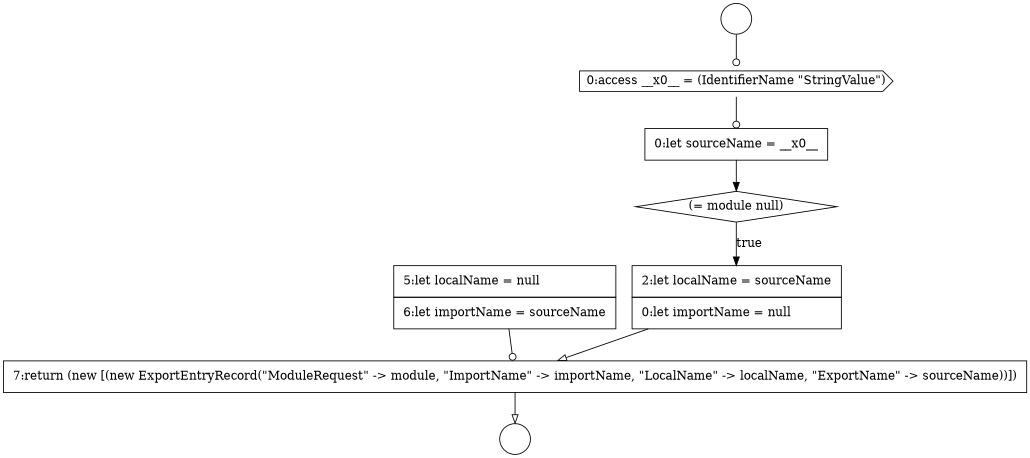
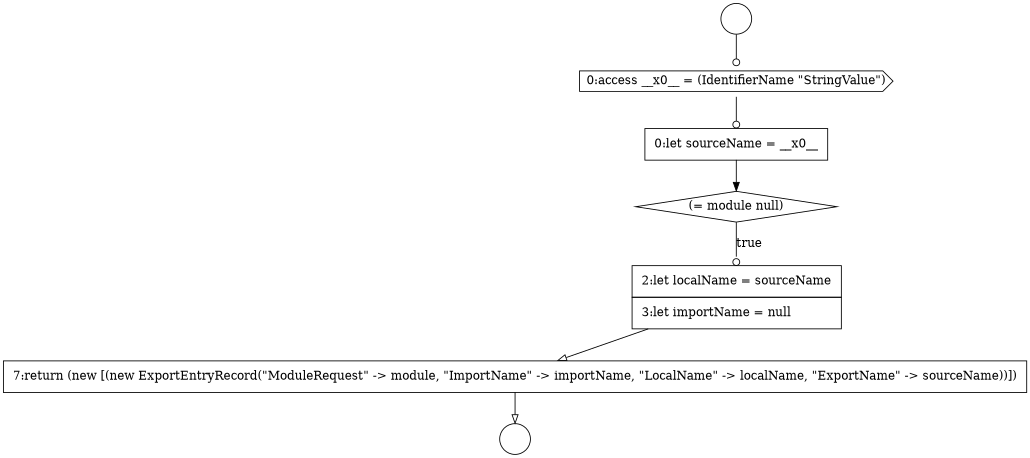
  digraph {
    node [color=black fillcolor=white shape=none style=filled]
    edge [arrowhead=odot color=black]
    n1 [label=<<font color="black">0:access __x0__ = (IdentifierName &quot;StringValue&quot;)</font>> shape=cds]
    n2 [label=<<font color="black">     <table border="0" cellborder="1" cellspacing="0" cellpadding="10">       <tr><td align="left">0:let sourceName = __x0__</td></tr>     </table>   </font>> margin=0]
    n3 [label=<<font color="black">(= module null)</font>> shape=diamond]
-   n4 [label=<<font color="black">     <table border="0" cellborder="1" cellspacing="0" cellpadding="10">       <tr><td align="left">2:let localName = sourceName</td></tr>       <tr><td align="left">0:let importName = null</td></tr>     </table>   </font>> margin=0]
+   n4 [label=<<font color="black">     <table border="0" cellborder="1" cellspacing="0" cellpadding="10">       <tr><td align="left">2:let localName = sourceName</td></tr>       <tr><td align="left">3:let importName = null</td></tr>     </table>   </font>> margin=0]
    n5 [label=<<font color="black">     <table border="0" cellborder="1" cellspacing="0" cellpadding="10">       <tr><td align="left">7:return (new [(new ExportEntryRecord(&quot;ModuleRequest&quot; -&gt; module, &quot;ImportName&quot; -&gt; importName, &quot;LocalName&quot; -&gt; localName, &quot;ExportName&quot; -&gt; sourceName))])</td></tr>     </table>   </font>> margin=0]
-   n6 [label=<<font color="black">     <table border="0" cellborder="1" cellspacing="0" cellpadding="10">       <tr><td align="left">5:let localName = null</td></tr>       <tr><td align="left">6:let importName = sourceName</td></tr>     </table>   </font>> margin=0]
    n7 [label=" " shape=circle]
    n8 [label=" " shape=circle]
    n1 -> n2
    n2 -> n3 [arrowhead=normal]
-   n3 -> n4 [arrowhead=normal label=<<font color="black">true</font>>]
+   n3 -> n4 [label=<<font color="black">true</font>>]
    n4 -> n5 [arrowhead=onormal]
    n5 -> n8 [arrowhead=onormal]
-   n6 -> n5
    n7 -> n1
  }
